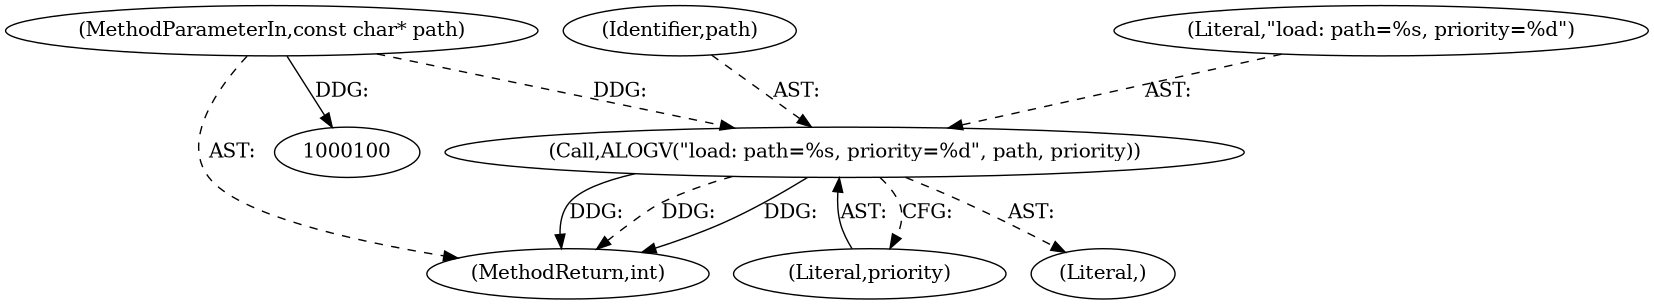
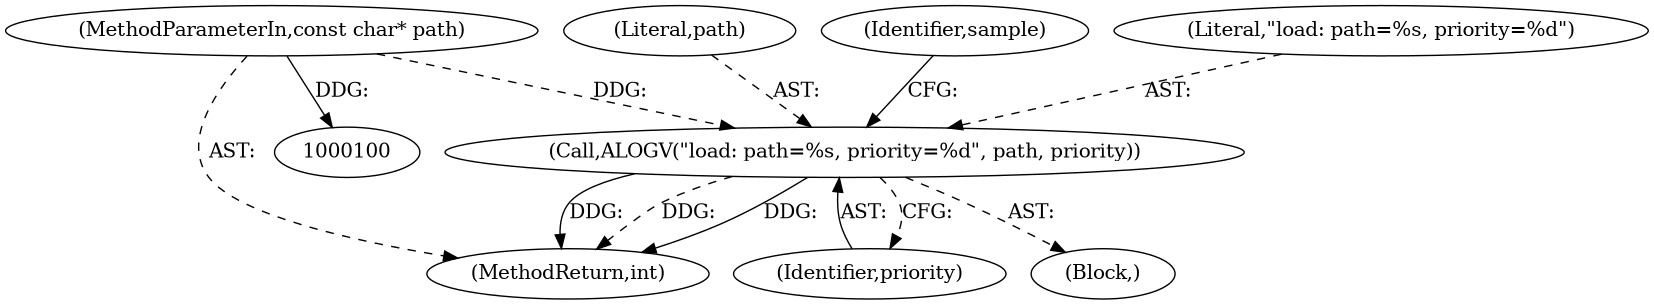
  digraph {
    edge [style=dashed]
    n1 [label="(Call,ALOGV(\"load: path=%s, priority=%d\", path, priority))"]
-   n2 [label="(Literal,priority)"]
+   n2 [label="(Identifier,priority)"]
    n3 [label="(MethodReturn,int)"]
-   n4 [label="(Literal,)"]
+   n4 [label="(Block,)"]
    n5 [label="(MethodParameterIn,const char* path)"]
    1000100
-   n7 [label="(Identifier,path)"]
+   n7 [label="(Literal,path)"]
+   n8 [label="(Identifier,sample)"]
    n9 [label="(Literal,\"load: path=%s, priority=%d\")"]
    n1 -> n2 [label="CFG: "]
    n1 -> n3 [label="DDG: " style=solid]
    n1 -> n3 [label="DDG: "]
    n1 -> n3 [label="DDG: " style=solid]
    n1 -> n4 [label="AST: "]
    n2 -> n1 [label="AST: " style=solid]
    n5 -> n1 [label="DDG: "]
    n5 -> n3 [label="AST: "]
    n5 -> 1000100 [label="DDG: " style=solid]
    n7 -> n1 [label="AST: "]
+   n8 -> n1 [label="CFG: " style=solid]
    n9 -> n1 [label="AST: "]
  }
